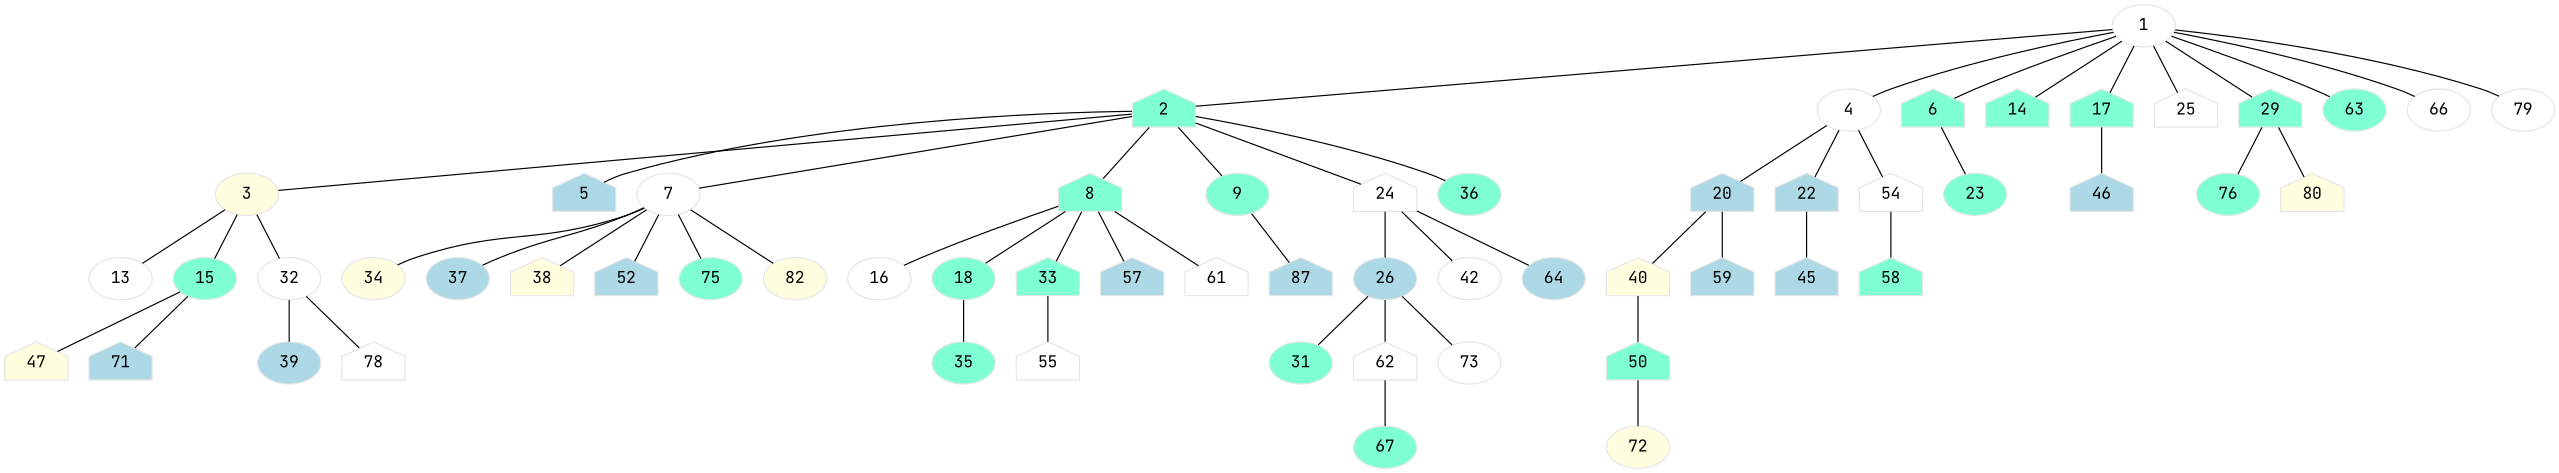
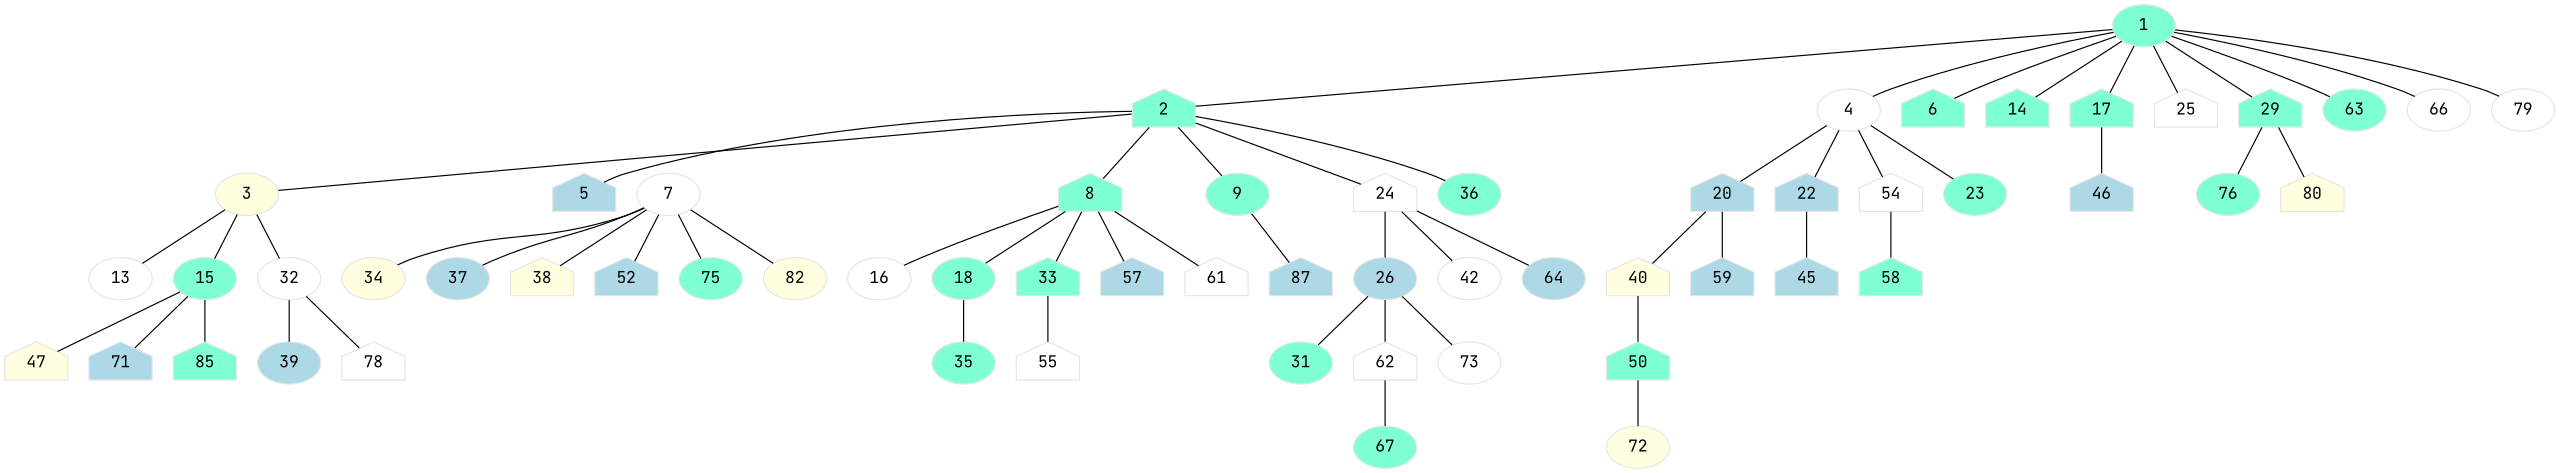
  graph {
    fontname="JetBrains Mono"
    node [color=gray90 fillcolor=aquamarine fontname="JetBrains Mono" shape=house style=filled]
    edge [fontname="JetBrains Mono"]
-   1 [fillcolor=white shape=ellipse super="+11"]
+   1 [shape=ellipse super="+11"]
    2 [super="+21"]
    4 [fillcolor=white shape=ellipse super="+84"]
    6
    14 [super="+41"]
    17 [super="+28"]
    25 [fillcolor=white super="+83"]
    29 [super="+77"]
    63 [shape=ellipse]
    66 [fillcolor=white shape=ellipse]
    79 [fillcolor=white shape=ellipse]
    3 [fillcolor=lightyellow shape=ellipse super="+27"]
    5 [fillcolor=lightblue]
    7 [fillcolor=white shape=ellipse super="+12"]
    8 [super="+10"]
    9 [shape=ellipse super="+43"]
    24 [fillcolor=white super="+56"]
    36 [shape=ellipse super="+51"]
    20 [fillcolor=lightblue super="+86"]
    22 [fillcolor=lightblue super="+68"]
    54 [fillcolor=white]
    23 [shape=ellipse super="+65"]
    46 [fillcolor=lightblue]
    76 [shape=ellipse]
    80 [fillcolor=lightyellow]
    13 [fillcolor=white shape=ellipse]
    15 [shape=ellipse super="+44"]
    32 [fillcolor=white shape=ellipse]
    34 [fillcolor=lightyellow shape=ellipse]
    37 [fillcolor=lightblue shape=ellipse]
    38 [fillcolor=lightyellow super="+74"]
    52 [fillcolor=lightblue]
    75 [shape=ellipse]
    82 [fillcolor=lightyellow shape=ellipse]
    16 [fillcolor=white shape=ellipse]
    18 [shape=ellipse]
    33 [super="+49"]
    57 [fillcolor=lightblue]
    61 [fillcolor=white]
    n40 [fillcolor=lightblue label=87]
    26 [fillcolor=lightblue shape=ellipse super="+30"]
    42 [fillcolor=white shape=ellipse]
    64 [fillcolor=lightblue shape=ellipse]
    47 [fillcolor=lightyellow]
    71 [fillcolor=lightblue]
+   85
    39 [fillcolor=lightblue shape=ellipse]
    78 [fillcolor=white]
    40 [fillcolor=lightyellow super="+53"]
    59 [fillcolor=lightblue]
    45 [fillcolor=lightblue super="+48"]
    58
    35 [shape=ellipse]
    55 [fillcolor=white super="+70"]
    50 [super="+60"]
    31 [shape=ellipse]
    62 [fillcolor=white]
    73 [fillcolor=white shape=ellipse]
    67 [shape=ellipse super="+87"]
    72 [fillcolor=lightyellow shape=ellipse]
    1 -- 2
    1 -- 4
    1 -- 6
    1 -- 14
    1 -- 17
    1 -- 25
    1 -- 29
    1 -- 63
    1 -- 66
    1 -- 79
    2 -- 3
    2 -- 5
-   2 -- 7
    2 -- 8
    2 -- 9
    2 -- 24
    2 -- 36
    4 -- 20
    4 -- 22
    4 -- 54
-   6 -- 23
+   4 -- 23
    17 -- 46
    29 -- 76
    29 -- 80
    3 -- 13
    3 -- 15
    3 -- 32
    7 -- 34
    7 -- 37
    7 -- 38
    7 -- 52
    7 -- 75
    7 -- 82
    8 -- 16
    8 -- 18
    8 -- 33
    8 -- 57
    8 -- 61
    9 -- n40
    24 -- 26
    24 -- 42
    24 -- 64
    20 -- 40
    20 -- 59
    22 -- 45
    54 -- 58
    15 -- 47
    15 -- 71
+   15 -- 85
    32 -- 39
    32 -- 78
    18 -- 35
    33 -- 55
    26 -- 31
    26 -- 62
    26 -- 73
    40 -- 50
    50 -- 72
    62 -- 67
  }
